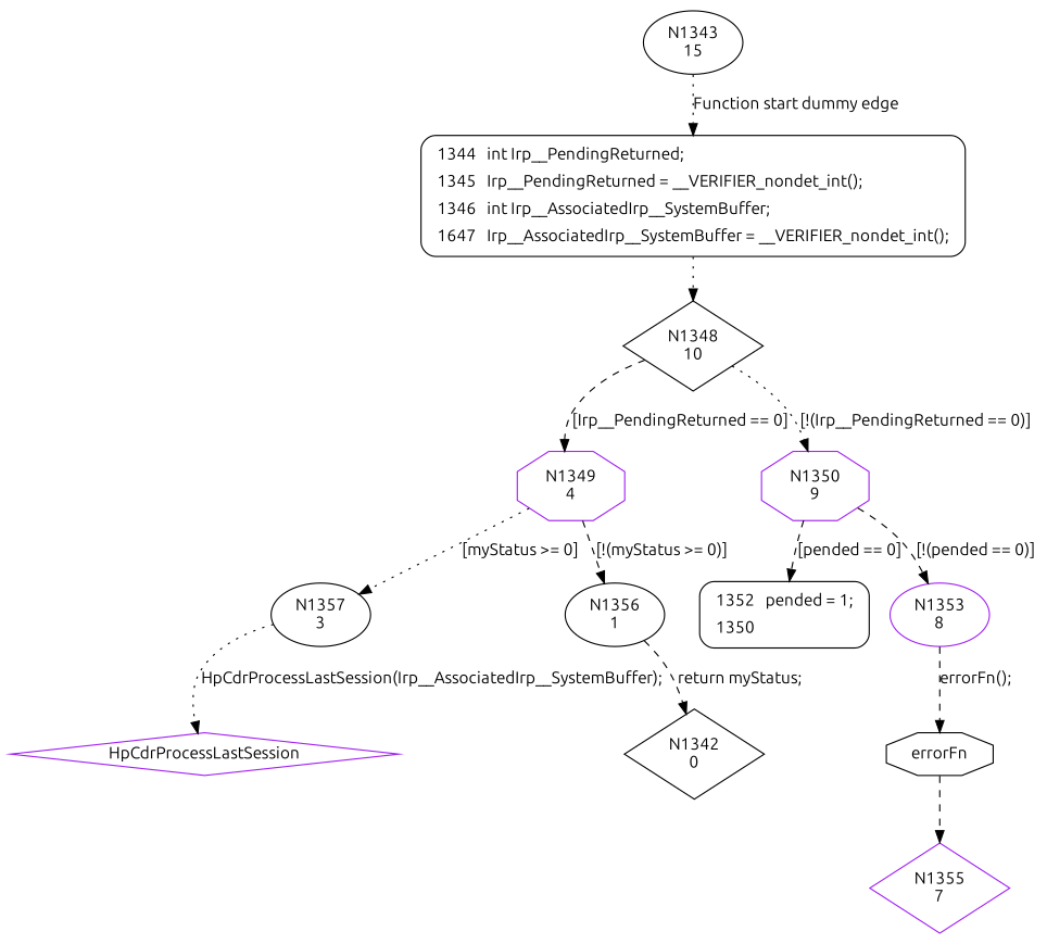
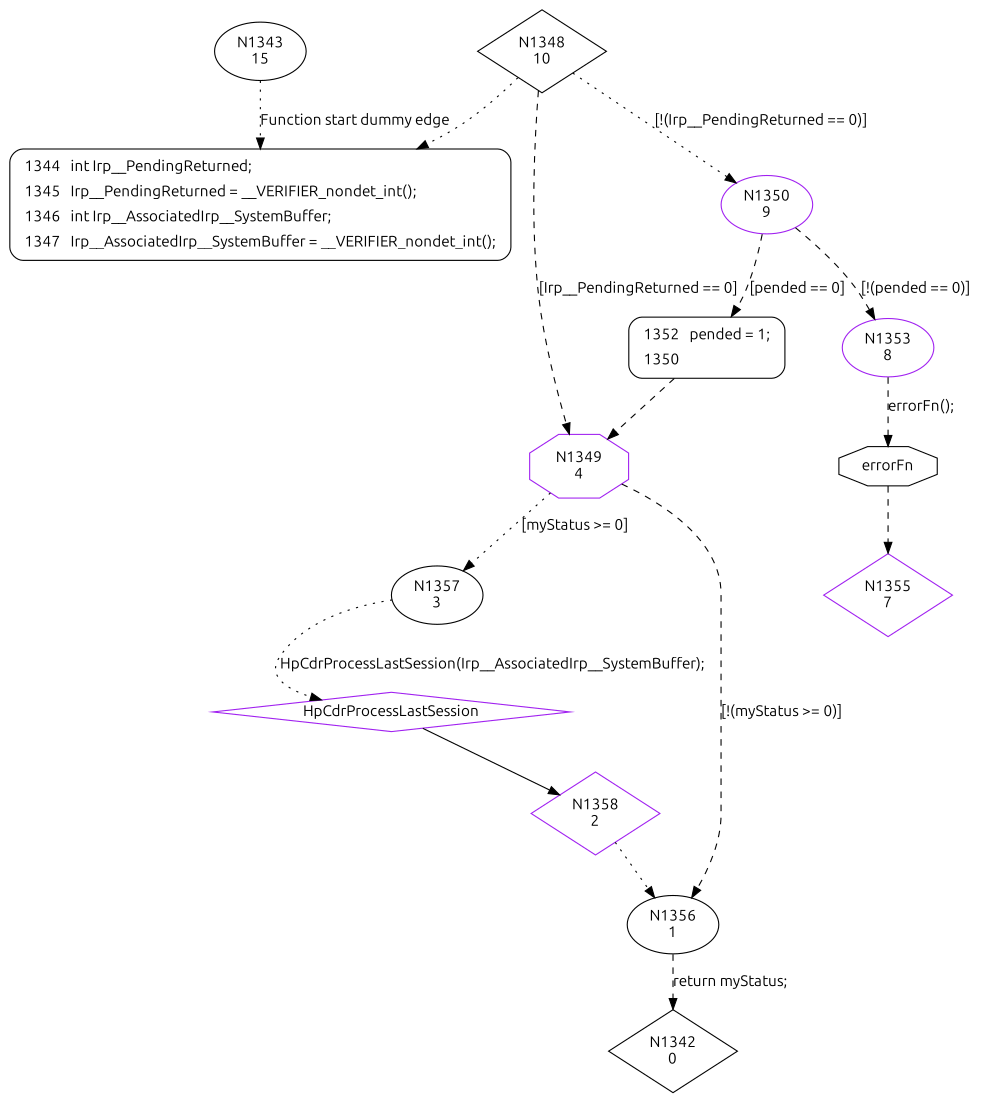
  digraph {
    fontname=Ubuntu
    node [color=black fontname=Ubuntu shape=ellipse]
    edge [fontname=Ubuntu style=dashed]
    n1 [label="N1343\n15"]
-   n2 [fillcolor=white label=<<table border="0" cellborder="0" cellpadding="3" bgcolor="white"><tr><td align="right">1344</td><td align="left">int Irp__PendingReturned;</td></tr><tr><td align="right">1345</td><td align="left">Irp__PendingReturned = __VERIFIER_nondet_int();</td></tr><tr><td align="right">1346</td><td align="left">int Irp__AssociatedIrp__SystemBuffer;</td></tr><tr><td align="right">1647</td><td align="left">Irp__AssociatedIrp__SystemBuffer = __VERIFIER_nondet_int();</td></tr></table>> penwidth=1 shape=Mrecord style="filled,bold" color=""]
+   n2 [fillcolor=white label=<<table border="0" cellborder="0" cellpadding="3" bgcolor="white"><tr><td align="right">1344</td><td align="left">int Irp__PendingReturned;</td></tr><tr><td align="right">1345</td><td align="left">Irp__PendingReturned = __VERIFIER_nondet_int();</td></tr><tr><td align="right">1346</td><td align="left">int Irp__AssociatedIrp__SystemBuffer;</td></tr><tr><td align="right">1347</td><td align="left">Irp__AssociatedIrp__SystemBuffer = __VERIFIER_nondet_int();</td></tr></table>> penwidth=1 shape=Mrecord style="filled,bold" color=""]
    n3 [label="N1348\n10" shape=diamond]
    n4 [color=purple label="N1349\n4" shape=octagon]
-   n5 [color=purple label="N1350\n9" shape=octagon]
+   n5 [color=purple label="N1350\n9"]
    n6 [label="N1357\n3"]
    n7 [label="N1356\n1"]
    n8 [fillcolor=white label=<<table border="0" cellborder="0" cellpadding="3" bgcolor="white"><tr><td align="right">1352</td><td align="left">pended = 1;</td></tr><tr><td align="right">1350</td><td align="left"></td></tr></table>> penwidth=1 shape=Mrecord style="filled,bold" color=""]
    n9 [color=purple label="N1353\n8"]
    n10 [color=purple label=HpCdrProcessLastSession shape=diamond]
    n11 [label="N1342\n0" shape=diamond]
    n12 [label=errorFn shape=octagon]
    n13 [color=purple label="N1355\n7" shape=diamond]
+   n14 [color=purple label="N1358\n2" shape=diamond]
    n1 -> n2 [label="Function start dummy edge" style=dotted]
-   n2 -> n3 [style=dotted]
+   n3 -> n2 [style=dotted]
    n3 -> n4 [label="[Irp__PendingReturned == 0]"]
    n3 -> n5 [label="[!(Irp__PendingReturned == 0)]" style=dotted]
    n4 -> n6 [label="[myStatus >= 0]" style=dotted]
    n4 -> n7 [label="[!(myStatus >= 0)]"]
    n5 -> n8 [label="[pended == 0]"]
    n5 -> n9 [label="[!(pended == 0)]"]
    n6 -> n10 [label="HpCdrProcessLastSession(Irp__AssociatedIrp__SystemBuffer);" style=dotted]
    n7 -> n11 [label="return myStatus;"]
+   n8 -> n4
    n9 -> n12 [label="errorFn();"]
+   n10 -> n14 [style=solid]
    n12 -> n13
+   n14 -> n7 [style=dotted]
  }
